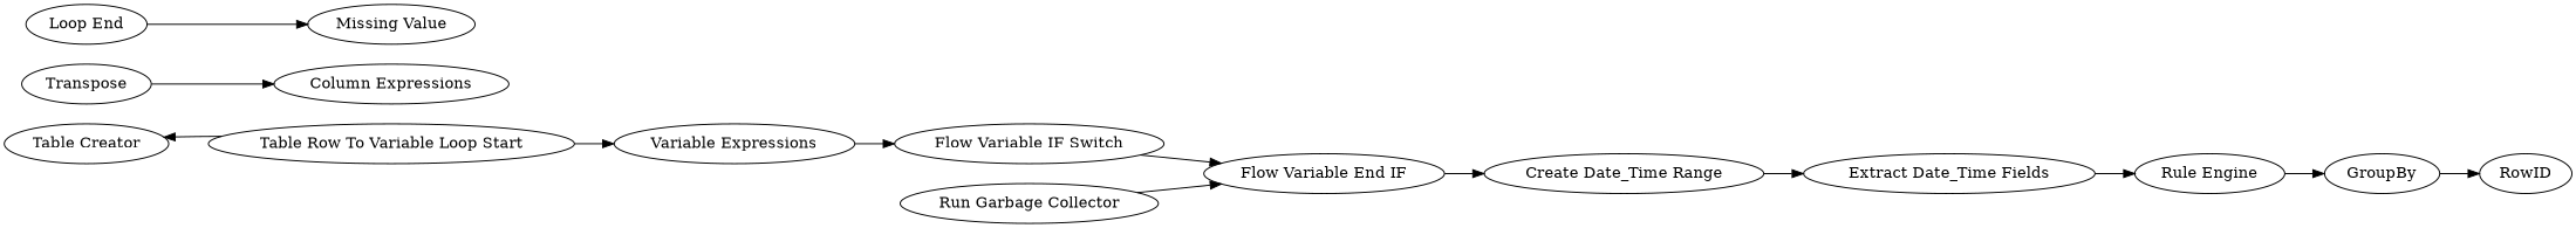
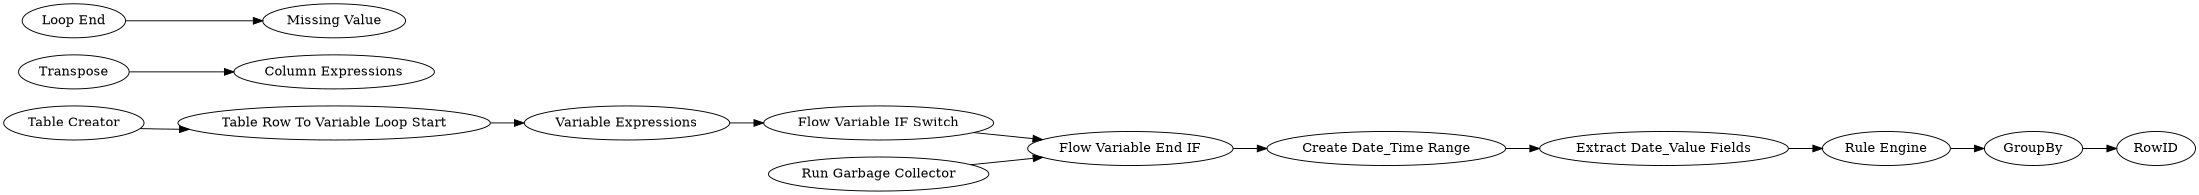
  digraph {
    rankdir=LR
    n1 [label="Table Creator"]
    n2 [label="Table Row To Variable Loop Start"]
    n3 [label="Variable Expressions"]
-   n4 [label="Extract Date_Time Fields"]
+   n4 [label="Extract Date_Value Fields"]
    n5 [label="Rule Engine"]
    n6 [label=GroupBy]
    n7 [label="Create Date_Time Range"]
    n8 [label="Flow Variable IF Switch"]
    n9 [label=RowID]
    n10 [label=Transpose]
    n11 [label="Column Expressions"]
    n12 [label="Loop End"]
    n13 [label="Missing Value"]
    n14 [label="Run Garbage Collector"]
    n15 [label="Flow Variable End IF"]
-   n2 -> n1
+   n1 -> n2
    n2 -> n3
    n3 -> n8
    n4 -> n5
    n5 -> n6
    n6 -> n9
    n7 -> n4
    n8 -> n15
    n10 -> n11
    n12 -> n13
    n14 -> n15
    n15 -> n7
  }
